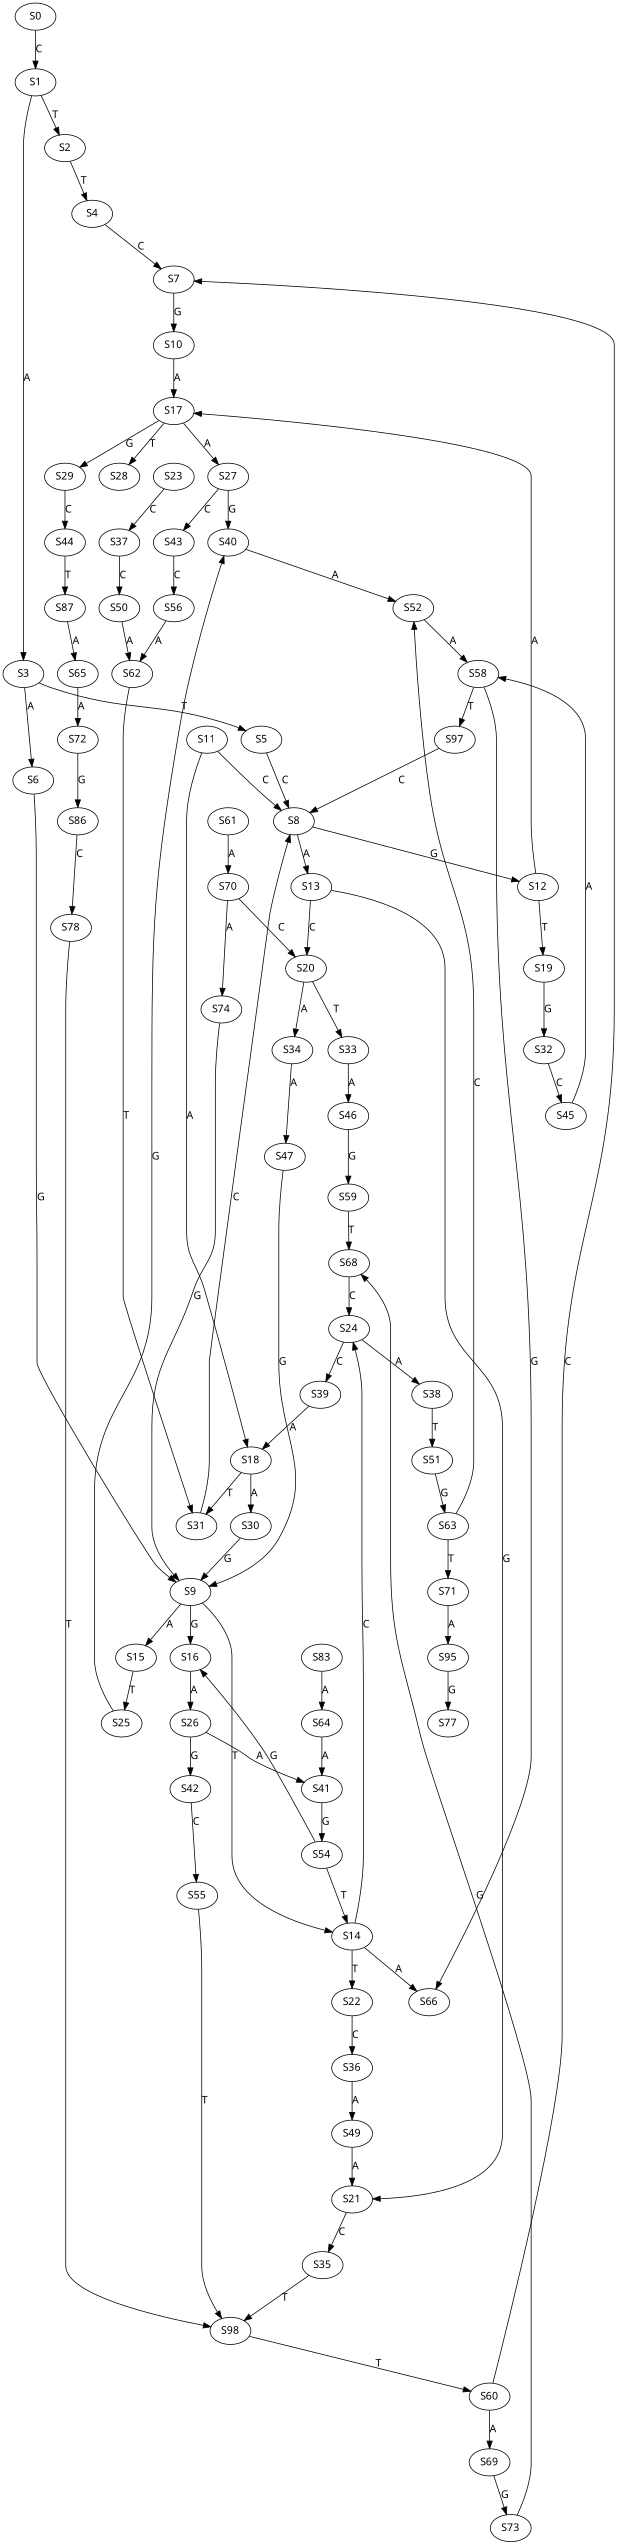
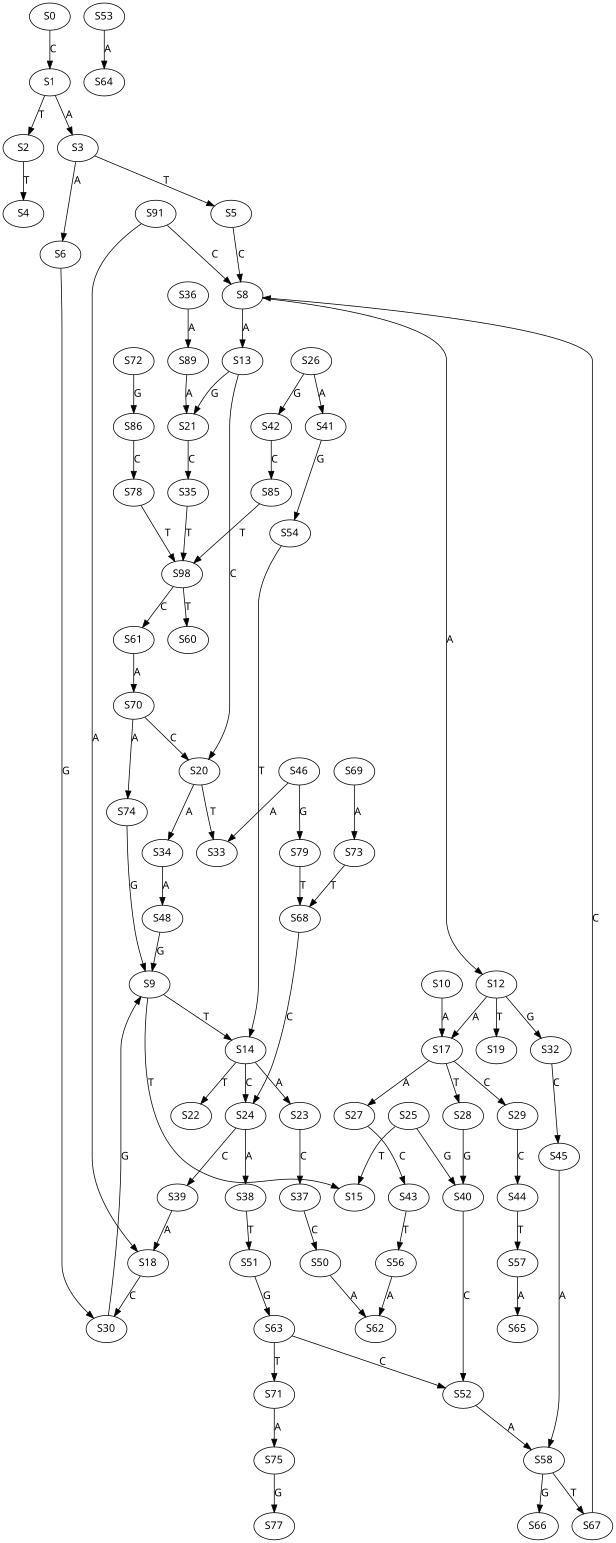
  strict digraph {
    fontname="Noto Sans"
    node [fontname="Noto Sans"]
    edge [fontname="Noto Sans"]
    S0
    S1
    S2
    S3
    S4
    S5
    S6
-   S7
    S8
    S9
    S10
    S12
    S13
    S14
    S15
-   S16
    S17
-   S11
+   S11 [label=S91]
    S18
    S19
    S20
    S21
    S22
    S23
    S24
    S25
    S26
    S27
    S28
    S29
    S30
-   S31
    S32
    S33
    S34
    S35
    S36
    S37
    S38
    S39
    S40
    S41
    S42
    S43
    S44
    S45
    S46
-   S47
+   S47 [label=S48]
    n49 [label=S98]
-   S49
+   S49 [label=S89]
    S50
    S51
    S52
    S54
-   S55
+   S55 [label=S85]
    S56
-   S57 [label=S87]
+   S57
    S58
-   S59
+   S59 [label=S79]
    S60
    S61
    S62
    S63
-   S53 [label=S83]
+   S53
    S64
    S65
    S66
-   S67 [label=S97]
+   S67
    S68
    S69
    S70
    S71
    S72
    S73
    S74
-   S75 [label=S95]
+   S75
    n77 [label=S86]
    S77
    S78
    S0 -> S1 [label=C]
    S1 -> S2 [label=T]
    S1 -> S3 [label=A]
    S2 -> S4 [label=T]
    S3 -> S5 [label=T]
    S3 -> S6 [label=A]
-   S4 -> S7 [label=C]
    S5 -> S8 [label=C]
-   S6 -> S9 [label=G]
-   S7 -> S10 [label=G]
-   S8 -> S12 [label=G]
+   S6 -> S30 [label=G]
+   S8 -> S12 [label=A]
    S8 -> S13 [label=A]
    S9 -> S14 [label=T]
-   S9 -> S15 [label=A]
-   S9 -> S16 [label=G]
+   S9 -> S15 [label=T]
    S10 -> S17 [label=A]
    S12 -> S17 [label=A]
    S12 -> S19 [label=T]
    S13 -> S20 [label=C]
    S13 -> S21 [label=G]
    S14 -> S22 [label=T]
-   S14 -> S66 [label=A]
+   S14 -> S23 [label=A]
    S14 -> S24 [label=C]
-   S15 -> S25 [label=T]
-   S16 -> S26 [label=A]
+   S25 -> S15 [label=T]
    S17 -> S27 [label=A]
    S17 -> S28 [label=T]
-   S17 -> S29 [label=G]
+   S17 -> S29 [label=C]
    S11 -> S8 [label=C]
    S11 -> S18 [label=A]
-   S18 -> S30 [label=A]
-   S18 -> S31 [label=T]
-   S19 -> S32 [label=G]
+   S18 -> S30 [label=C]
+   S12 -> S32 [label=G]
    S20 -> S33 [label=T]
    S20 -> S34 [label=A]
    S21 -> S35 [label=C]
-   S22 -> S36 [label=C]
    S23 -> S37 [label=C]
    S24 -> S38 [label=A]
    S24 -> S39 [label=C]
    S25 -> S40 [label=G]
    S26 -> S41 [label=A]
    S26 -> S42 [label=G]
    S27 -> S43 [label=C]
-   S27 -> S40 [label=G]
+   S28 -> S40 [label=G]
    S29 -> S44 [label=C]
    S30 -> S9 [label=G]
-   S31 -> S8 [label=C]
    S32 -> S45 [label=C]
-   S33 -> S46 [label=A]
+   S46 -> S33 [label=A]
    S34 -> S47 [label=A]
    S35 -> n49 [label=T]
    S36 -> S49 [label=A]
    S37 -> S50 [label=C]
    S38 -> S51 [label=T]
    S39 -> S18 [label=A]
-   S40 -> S52 [label=A]
+   S40 -> S52 [label=C]
    S41 -> S54 [label=G]
    S42 -> S55 [label=C]
-   S43 -> S56 [label=C]
+   S43 -> S56 [label=T]
    S44 -> S57 [label=T]
    S45 -> S58 [label=A]
    S46 -> S59 [label=G]
    S47 -> S9 [label=G]
    n49 -> S60 [label=T]
+   n49 -> S61 [label=C]
    S49 -> S21 [label=A]
    S50 -> S62 [label=A]
    S51 -> S63 [label=G]
    S52 -> S58 [label=A]
    S54 -> S14 [label=T]
-   S54 -> S16 [label=G]
    S55 -> n49 [label=T]
    S56 -> S62 [label=A]
    S57 -> S65 [label=A]
    S58 -> S66 [label=G]
    S58 -> S67 [label=T]
    S59 -> S68 [label=T]
-   S60 -> S7 [label=C]
-   S60 -> S69 [label=A]
    S61 -> S70 [label=A]
-   S62 -> S31 [label=T]
    S63 -> S52 [label=C]
    S63 -> S71 [label=T]
    S53 -> S64 [label=A]
-   S64 -> S41 [label=A]
-   S65 -> S72 [label=A]
    S67 -> S8 [label=C]
    S68 -> S24 [label=C]
-   S69 -> S73 [label=G]
+   S69 -> S73 [label=A]
    S70 -> S20 [label=C]
    S70 -> S74 [label=A]
    S71 -> S75 [label=A]
    S72 -> n77 [label=G]
-   S73 -> S68 [label=G]
+   S73 -> S68 [label=T]
    S74 -> S9 [label=G]
    S75 -> S77 [label=G]
    n77 -> S78 [label=C]
    S78 -> n49 [label=T]
  }
